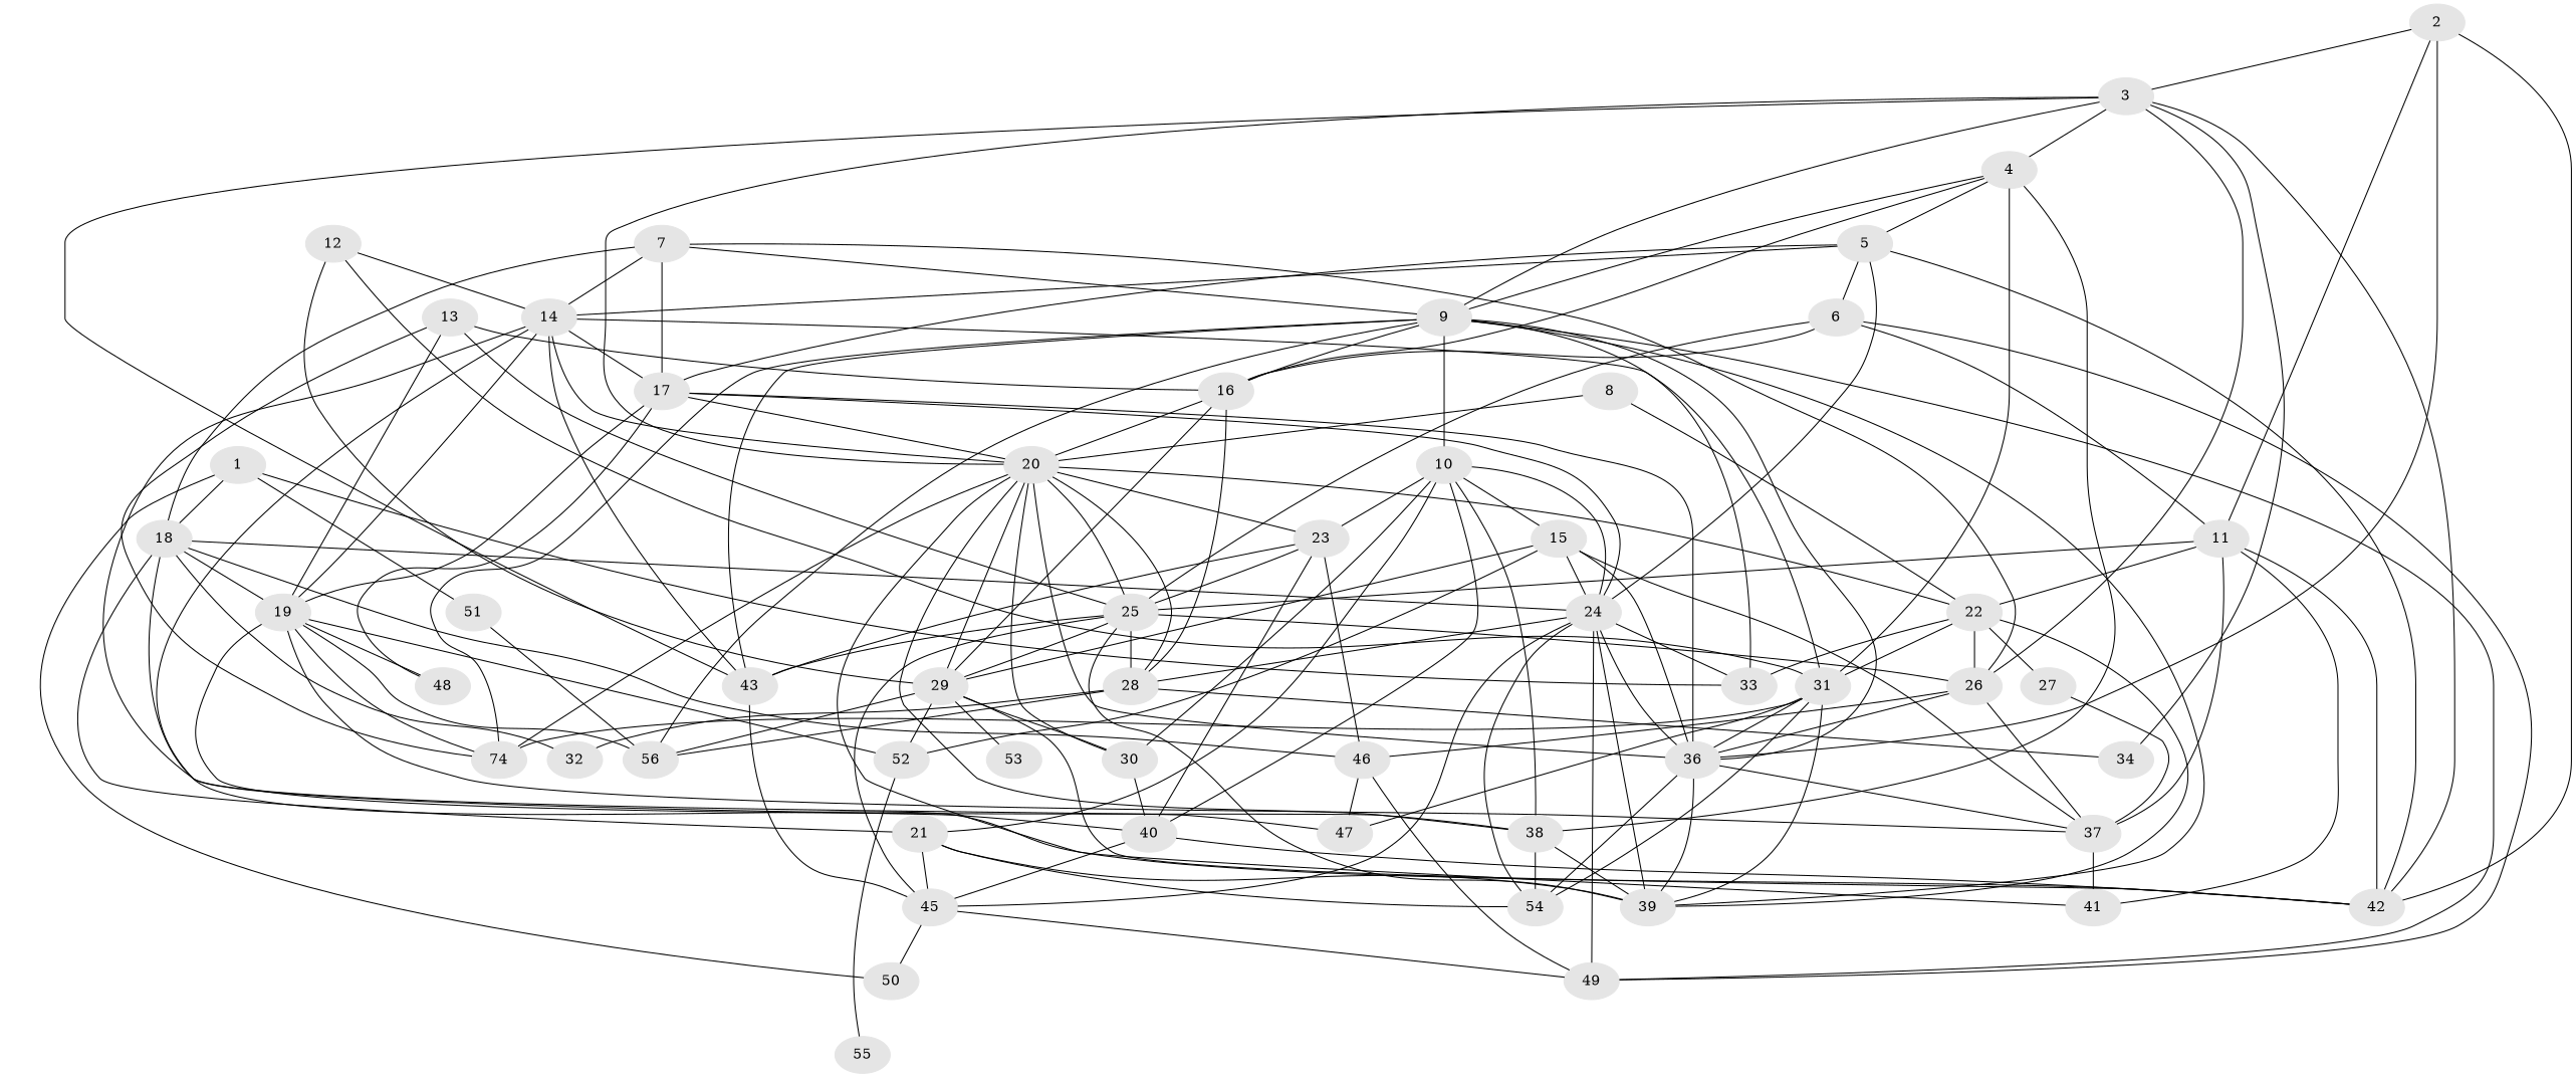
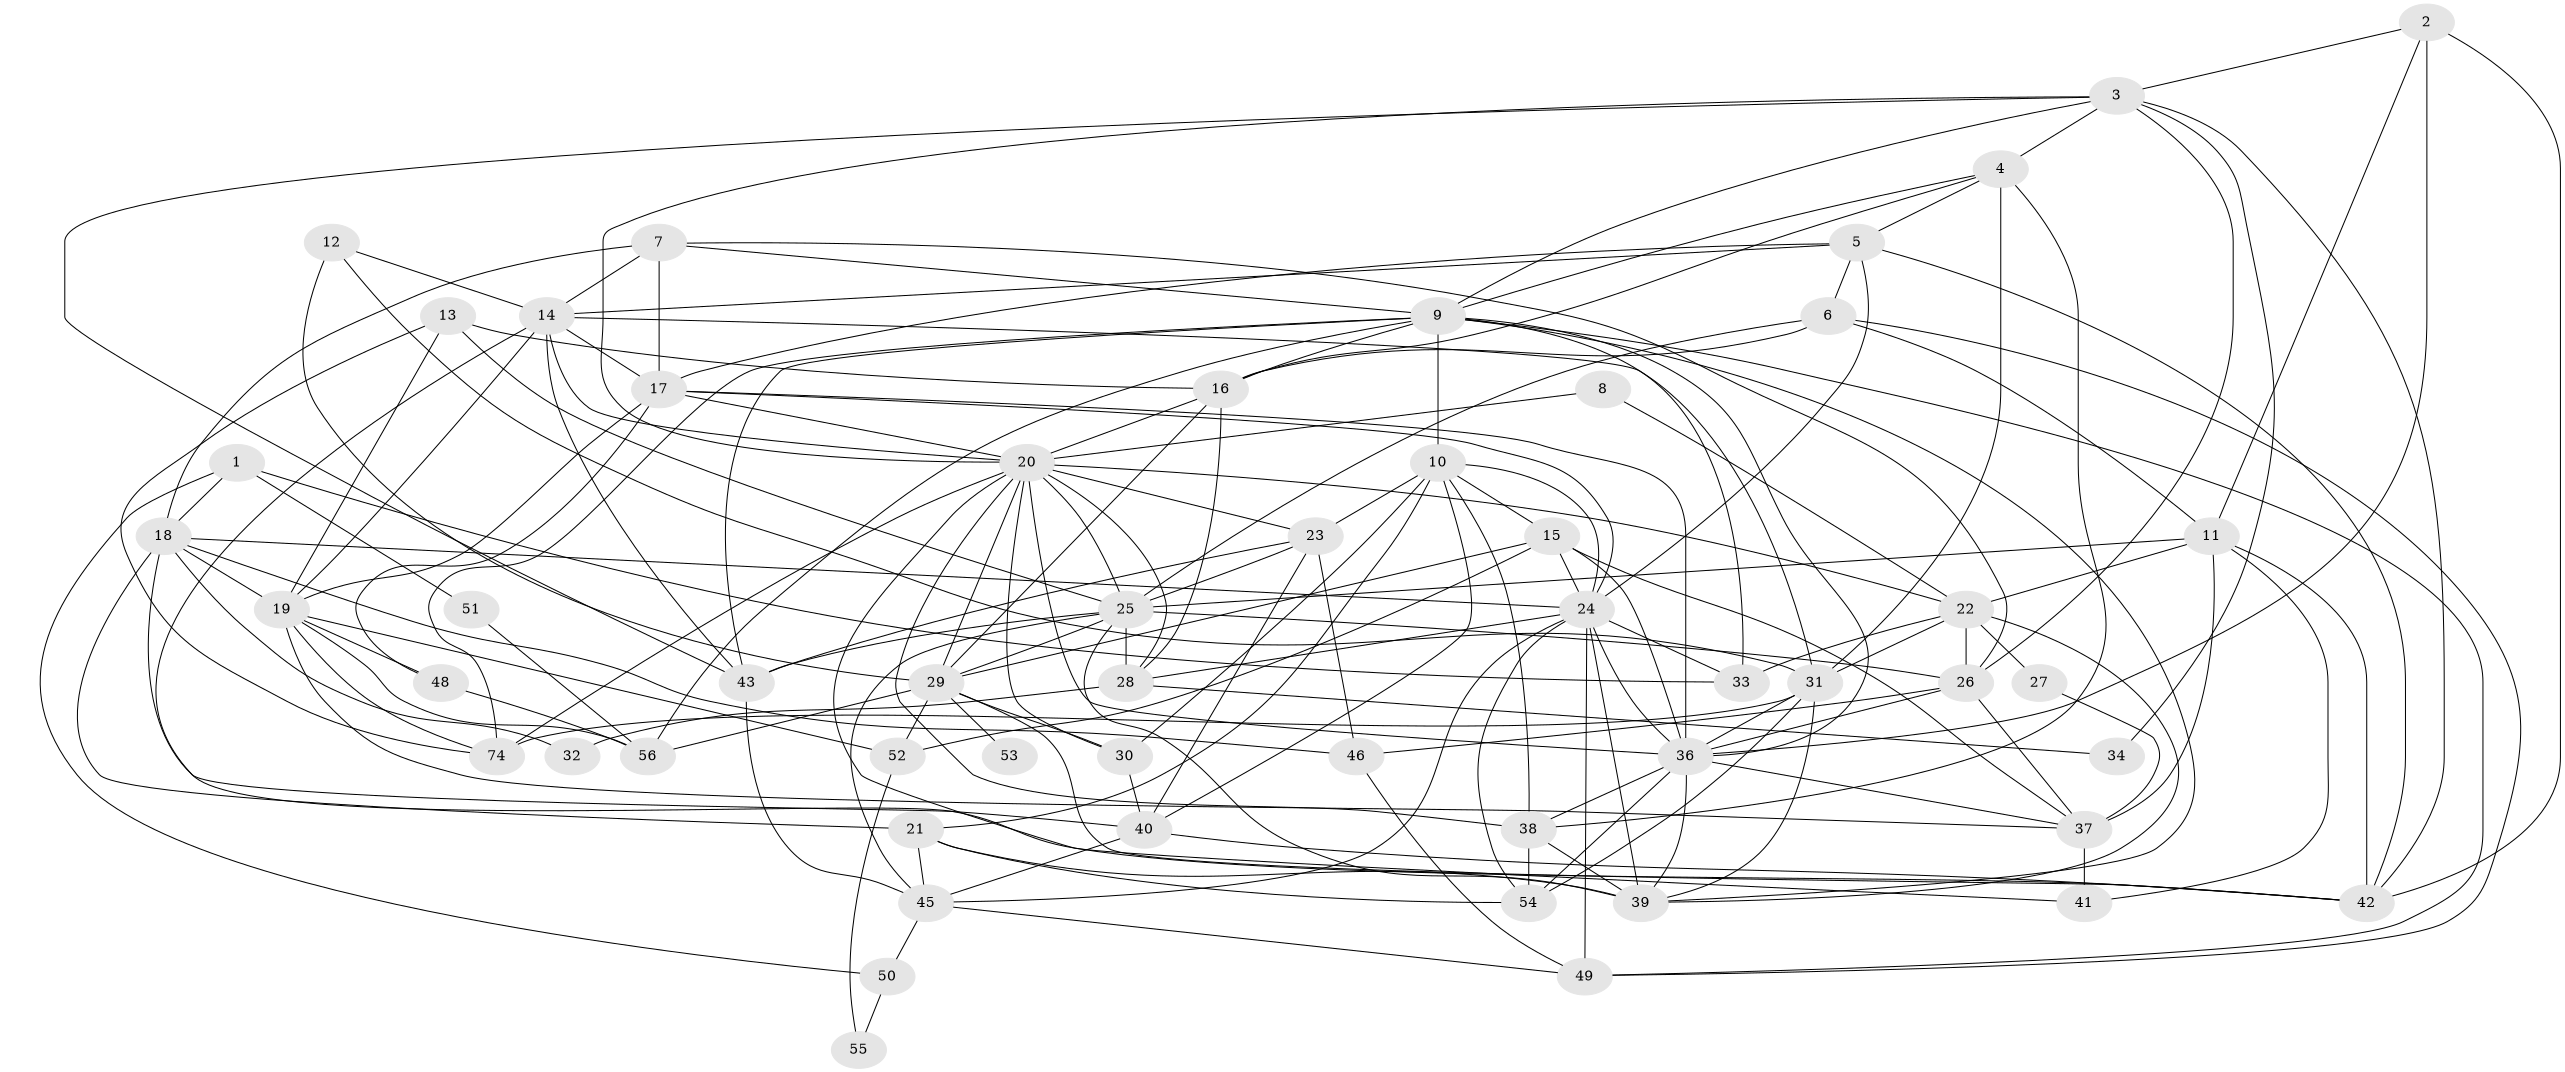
  graph {
    node [color=gray90 style=filled]
    edge [weight=1.0]
    1
    18
    33
    50
    51
    24
    21
    40
    19
    32
    46
    55
    56
    2
    3
    11
    36
    42
    4
    9
    20
    26
    34
    43
    25
    22
    37
    41
    39
    54
    5
    16
    31
    38
    49
    10
    n37 [label=74]
    23
    30
    29
    28
    45
    6
    17
    14
-   47
    48
    7
    8
    27
    15
    52
    12
    53
    13
    1 -- 18
    1 -- 33
    1 -- 50
    1 -- 51
    18 -- 24
    18 -- 21
    18 -- 40
    18 -- 19
    18 -- 32
    18 -- 46
+   50 -- 55
    51 -- 56
    24 -- 33
    24 -- 36
    24 -- 39
    24 -- 54
    24 -- 49
    24 -- 28
    24 -- 45
    21 -- 39 [weight=3.0]
    21 -- 54
    21 -- 45
    40 -- 42
    40 -- 45
    19 -- 56
    19 -- 37
-   19 -- 38
+   36 -- 38
    19 -- n37
    19 -- 48
    19 -- 52
    46 -- 49
-   46 -- 47
    2 -- 3
    2 -- 11
    2 -- 36
    2 -- 42 [weight=2.0]
    3 -- 42
    3 -- 4
    3 -- 9
    3 -- 20
    3 -- 26
    3 -- 34
    3 -- 43
    11 -- 42
    11 -- 25
    11 -- 22
    11 -- 37 [weight=3.0]
    11 -- 41
    36 -- 37
    36 -- 39
    36 -- 54
    4 -- 9
    4 -- 5
    4 -- 16
    4 -- 31
    4 -- 38 [weight=2.0]
    9 -- 33
    9 -- 56
    9 -- 36
    9 -- 43 [weight=3.0]
    9 -- 39
    9 -- 16
    9 -- 49
    9 -- 10 [weight=2.0]
    9 -- n37
    20 -- 36
    20 -- 25
    20 -- 22
    20 -- 41
    20 -- 38
    20 -- n37
    20 -- 23
    20 -- 30
    20 -- 29
    20 -- 28
    26 -- 46
    26 -- 36
    26 -- 37
    43 -- 45
    25 -- 26
    25 -- 43 [weight=2.0]
    25 -- 39
    25 -- 29
    25 -- 28
    25 -- 45
    22 -- 33 [weight=2.0]
    22 -- 26
    22 -- 39
    22 -- 31
    22 -- 27
    37 -- 41
    5 -- 24
    5 -- 42
    5 -- 6
    5 -- 17
    5 -- 14
    16 -- 20
    16 -- 29 [weight=2.0]
    16 -- 28 [weight=3.0]
    31 -- 36
    31 -- 39
    31 -- 54
    31 -- n37
-   31 -- 47
    38 -- 39
    38 -- 54
    10 -- 24 [weight=2.0]
    10 -- 21 [weight=2.0]
    10 -- 40
    10 -- 38
    10 -- 23
    10 -- 30
    10 -- 15
    23 -- 40
    23 -- 46
    23 -- 43
    23 -- 25
    30 -- 40
    29 -- 56
    29 -- 42 [weight=2.0]
    29 -- 30
    29 -- 52
    29 -- 53
    28 -- 32
-   28 -- 56
+   48 -- 56
    28 -- 34
    45 -- 50
    45 -- 49
    6 -- 11
    6 -- 25
    6 -- 16
    6 -- 49
    17 -- 24
    17 -- 19
    17 -- 36 [weight=3.0]
    17 -- 20
    17 -- 48
    14 -- 19
    14 -- 42
    14 -- 20
    14 -- 43
    14 -- 31 [weight=2.0]
    14 -- 17
-   14 -- 47
    7 -- 18 [weight=3.0]
    7 -- 9
    7 -- 26
    7 -- 17
    7 -- 14
    8 -- 20
    8 -- 22
    27 -- 37
    15 -- 24
    15 -- 36
    15 -- 37
    15 -- 29
    15 -- 52
    52 -- 55
    12 -- 31
    12 -- 29
    12 -- 14
    13 -- 19
    13 -- 25
    13 -- 16 [weight=2.0]
    13 -- n37
  }
